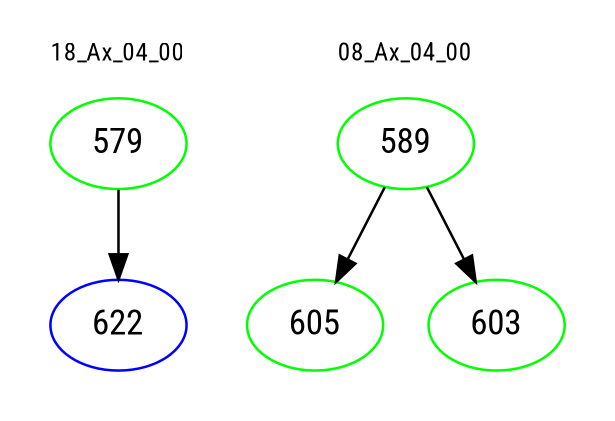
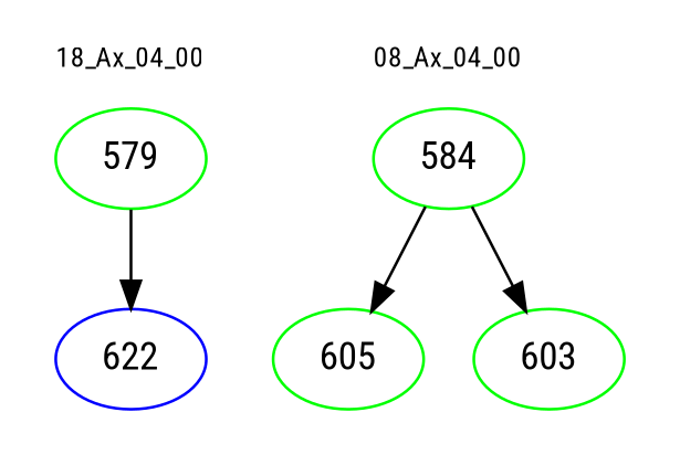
  digraph {
    fontname="Roboto Condensed"
    node [color=green fontname="Roboto Condensed"]
    edge [color=black fontname="Roboto Condensed"]
    n1 [label=579]
    n2 [color=blue label=622]
-   n3 [label=589]
+   n3 [label=584]
    n4 [label=605]
    n5 [label=603]
    subgraph cluster_1 {
      color=white
      fontsize=10
      label="18_Ax_04_00"
      n1
      n2
    }
    subgraph cluster_2 {
      color=white
      fontsize=10
      label="08_Ax_04_00"
      n3
      n4
      n5
    }
    n1 -> n2
    n3 -> n4
    n3 -> n5
  }
